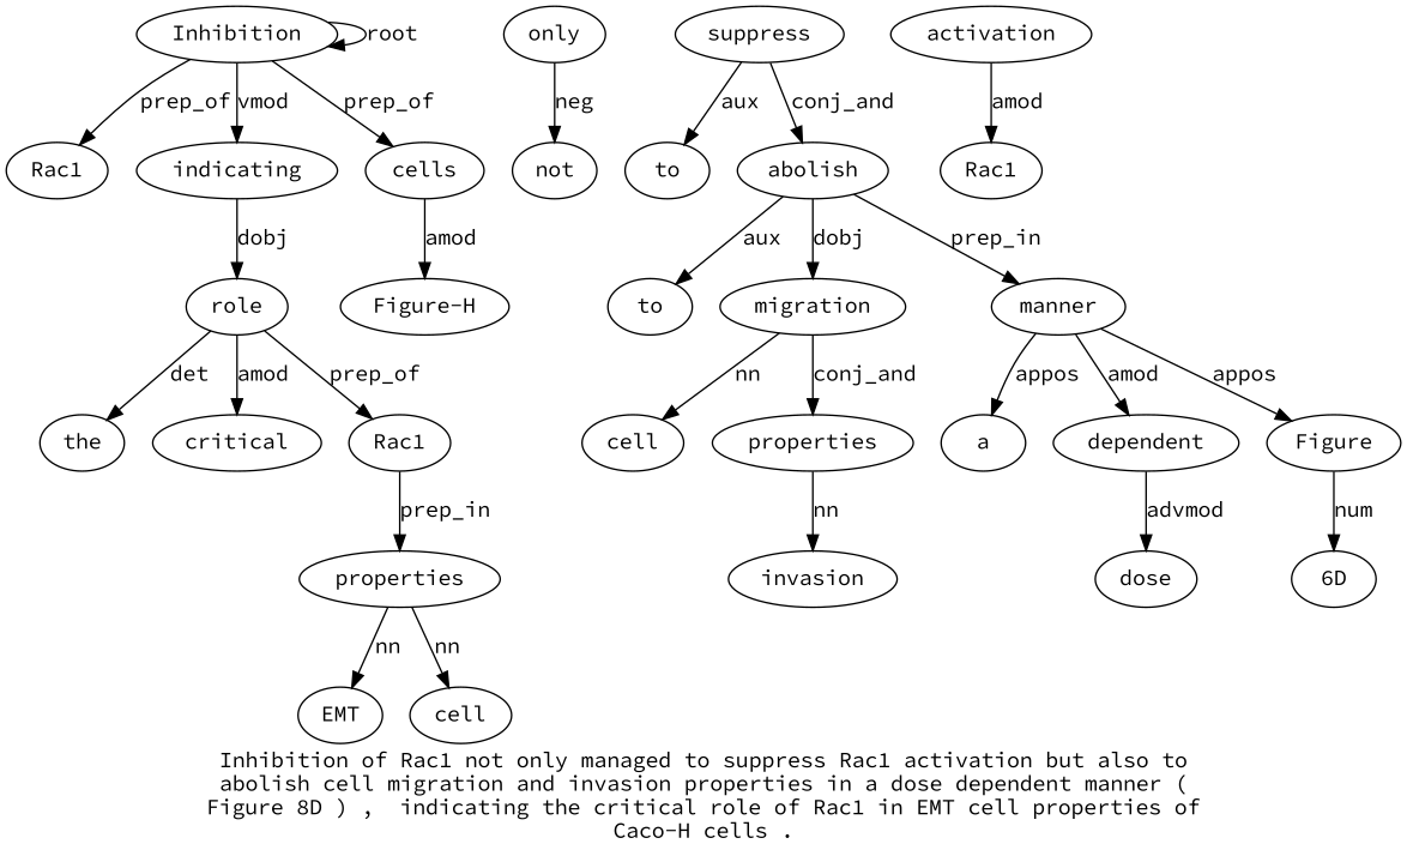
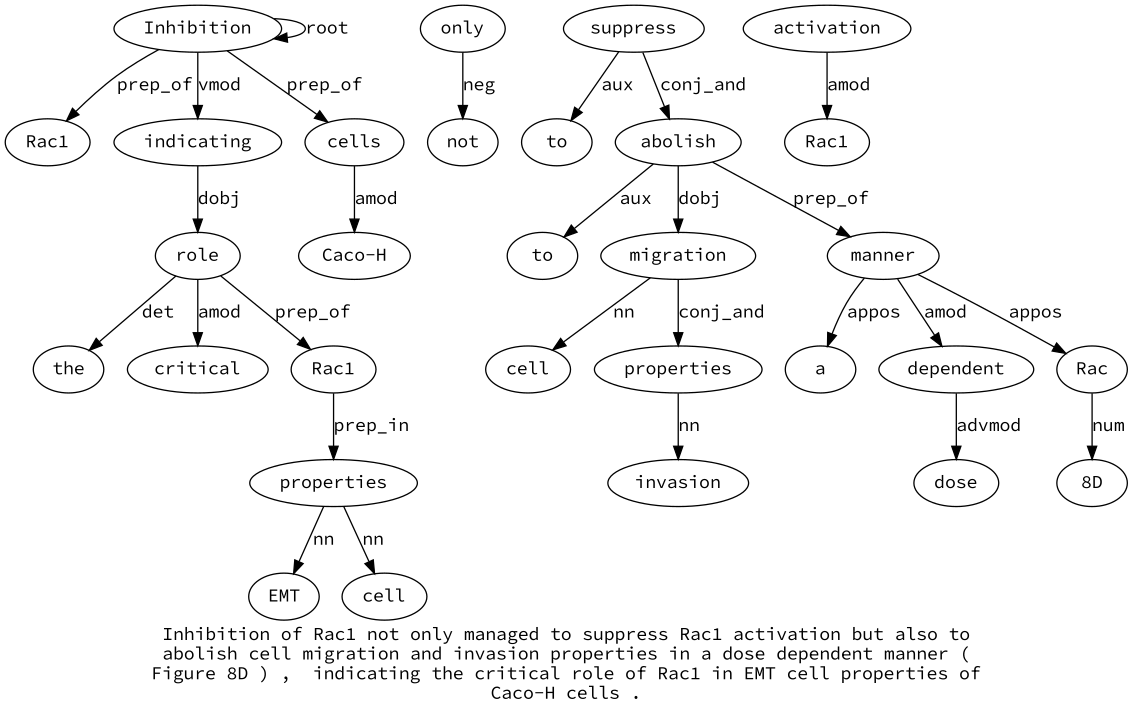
  digraph {
    fontname="Source Code Pro"
    label="Inhibition of Rac1 not only managed to suppress Rac1 activation but also to\nabolish cell migration and invasion properties in a dose dependent manner (\nFigure 8D ) ,  indicating the critical role of Rac1 in EMT cell properties of\nCaco-H cells ."
    node [fillcolor=white fontname="Source Code Pro" style=filled]
    edge [fontname="Source Code Pro"]
    n1 [label=Inhibition]
    n2 [label=Rac1]
    n3 [label=indicating]
    n4 [label=cells]
    n5 [label=only]
    n6 [label=not]
    n7 [label=role]
-   n8 [label="Figure-H"]
+   n8 [label="Caco-H"]
    n9 [label=suppress]
    n10 [label=to]
    n11 [label=abolish]
    n12 [label=activation]
    n13 [label=Rac1]
    n14 [label=to]
    n15 [label=migration]
    n16 [label=manner]
    n17 [label=cell]
    n18 [label=properties]
    n19 [label=a]
    n20 [label=dependent]
-   n21 [label=Figure]
+   n21 [label=Rac]
    n22 [label=invasion]
    n23 [label=dose]
-   n24 [label="6D"]
+   n24 [label="8D"]
    n25 [label=the]
    n26 [label=critical]
    n27 [label=Rac1]
    n28 [label=properties]
    n29 [label=EMT]
    n30 [label=cell]
    n1 -> n1 [label=root]
    n1 -> n2 [label=prep_of]
    n1 -> n3 [label=vmod]
    n1 -> n4 [label=prep_of]
    n3 -> n7 [label=dobj]
    n4 -> n8 [label=amod]
    n5 -> n6 [label=neg]
    n7 -> n25 [label=det]
    n7 -> n26 [label=amod]
    n7 -> n27 [label=prep_of]
    n9 -> n10 [label=aux]
    n9 -> n11 [label=conj_and]
    n11 -> n14 [label=aux]
    n11 -> n15 [label=dobj]
-   n11 -> n16 [label=prep_in]
+   n11 -> n16 [label=prep_of]
    n12 -> n13 [label=amod]
    n15 -> n17 [label=nn]
    n15 -> n18 [label=conj_and]
    n16 -> n19 [label=appos]
    n16 -> n20 [label=amod]
    n16 -> n21 [label=appos]
    n18 -> n22 [label=nn]
    n20 -> n23 [label=advmod]
    n21 -> n24 [label=num]
    n27 -> n28 [label=prep_in]
    n28 -> n29 [label=nn]
    n28 -> n30 [label=nn]
  }
